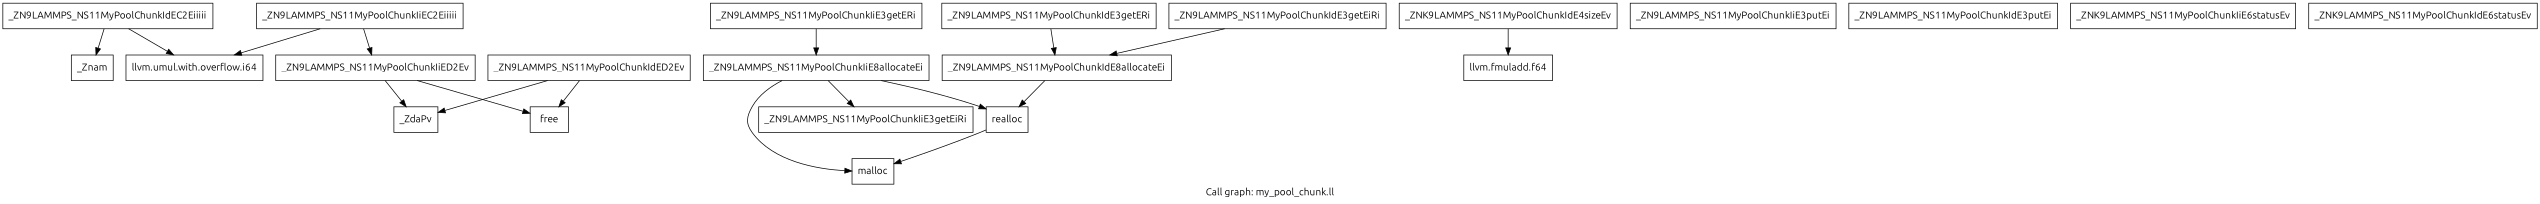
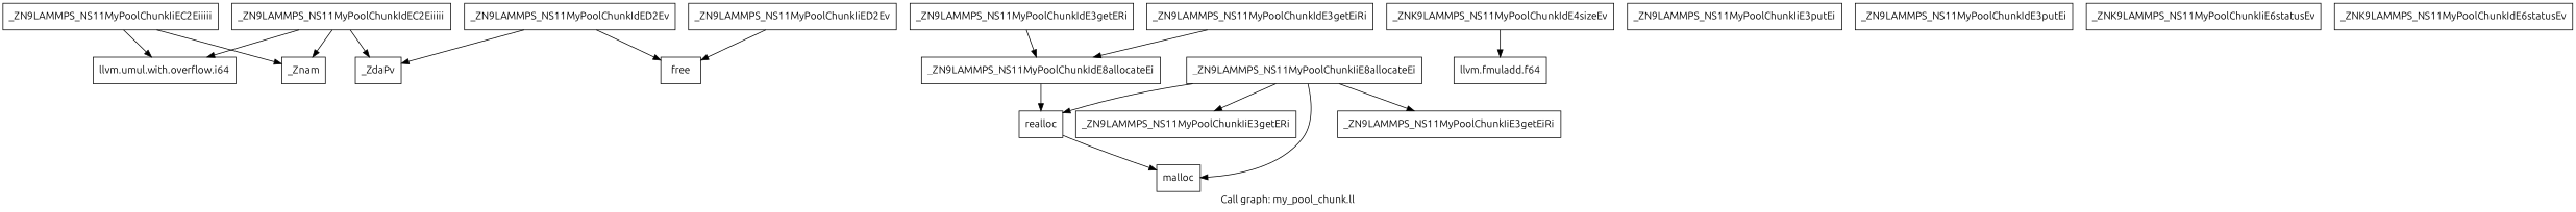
  digraph {
    fontname=Ubuntu
    label="Call graph: my_pool_chunk.ll"
    node [fontname=Ubuntu shape=record]
    edge [fontname=Ubuntu]
    n1 [label="{_ZN9LAMMPS_NS11MyPoolChunkIiEC2Eiiiii}"]
    n2 [label="{llvm.umul.with.overflow.i64}"]
    n3 [label="{_Znam}"]
    n4 [label="{_ZN9LAMMPS_NS11MyPoolChunkIiED2Ev}"]
    n5 [label="{_ZdaPv}"]
    n6 [label="{free}"]
    n7 [label="{_ZN9LAMMPS_NS11MyPoolChunkIiE3getERi}"]
    n8 [label="{_ZN9LAMMPS_NS11MyPoolChunkIiE8allocateEi}"]
    n9 [label="{realloc}"]
    n10 [label="{malloc}"]
    n11 [label="{_ZN9LAMMPS_NS11MyPoolChunkIiE3getEiRi}"]
    n12 [label="{llvm.fmuladd.f64}"]
    n13 [label="{_ZN9LAMMPS_NS11MyPoolChunkIiE3putEi}"]
    n14 [label="{_ZN9LAMMPS_NS11MyPoolChunkIdE3putEi}"]
    n15 [label="{_ZNK9LAMMPS_NS11MyPoolChunkIiE6statusEv}"]
    n16 [label="{_ZN9LAMMPS_NS11MyPoolChunkIdEC2Eiiiii}"]
    n17 [label="{_ZN9LAMMPS_NS11MyPoolChunkIdED2Ev}"]
    n18 [label="{_ZN9LAMMPS_NS11MyPoolChunkIdE3getERi}"]
    n19 [label="{_ZN9LAMMPS_NS11MyPoolChunkIdE8allocateEi}"]
    n20 [label="{_ZN9LAMMPS_NS11MyPoolChunkIdE3getEiRi}"]
    n21 [label="{_ZNK9LAMMPS_NS11MyPoolChunkIdE4sizeEv}"]
    n22 [label="{_ZNK9LAMMPS_NS11MyPoolChunkIdE6statusEv}"]
    n1 -> n2
-   n1 -> n4
-   n4 -> n5
+   n1 -> n3
+   n16 -> n5
    n4 -> n6
-   n7 -> n8
+   n8 -> n7
    n8 -> n9
    n8 -> n10
    n8 -> n11
    n9 -> n10
    n16 -> n2
    n16 -> n3
    n17 -> n5
    n17 -> n6
    n18 -> n19
    n19 -> n9
    n20 -> n19
    n21 -> n12
  }
